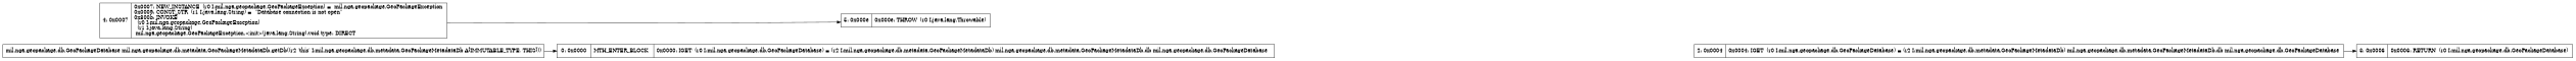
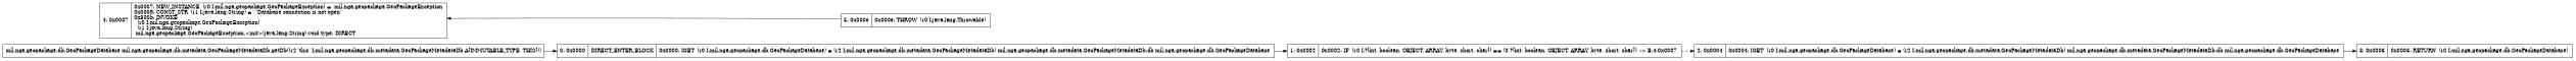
  digraph {
    rankdir=LR
    node [shape=record]
-   n1 [label="{0\:\ 0x0000|MTH_ENTER_BLOCK\l|0x0000: IGET  (r0 I:mil.nga.geopackage.db.GeoPackageDatabase) = (r2 I:mil.nga.geopackage.db.metadata.GeoPackageMetadataDb) mil.nga.geopackage.db.metadata.GeoPackageMetadataDb.db mil.nga.geopackage.db.GeoPackageDatabase \l}"]
+   n1 [label="{0\:\ 0x0000|DIRECT_ENTER_BLOCK\l|0x0000: IGET  (r0 I:mil.nga.geopackage.db.GeoPackageDatabase) = (r2 I:mil.nga.geopackage.db.metadata.GeoPackageMetadataDb) mil.nga.geopackage.db.metadata.GeoPackageMetadataDb.db mil.nga.geopackage.db.GeoPackageDatabase \l}"]
+   n2 [label="{1\:\ 0x0002|0x0002: IF  (r0 I:?[int, boolean, OBJECT, ARRAY, byte, short, char]) == (0 ?[int, boolean, OBJECT, ARRAY, byte, short, char])  \-\> B:4:0x0007 \l}"]
    n3 [label="{2\:\ 0x0004|0x0004: IGET  (r0 I:mil.nga.geopackage.db.GeoPackageDatabase) = (r2 I:mil.nga.geopackage.db.metadata.GeoPackageMetadataDb) mil.nga.geopackage.db.metadata.GeoPackageMetadataDb.db mil.nga.geopackage.db.GeoPackageDatabase \l}"]
    n4 [label="{3\:\ 0x0006|0x0006: RETURN  (r0 I:mil.nga.geopackage.db.GeoPackageDatabase) \l}"]
    n5 [label="{4\:\ 0x0007|0x0007: NEW_INSTANCE  (r0 I:mil.nga.geopackage.GeoPackageException) =  mil.nga.geopackage.GeoPackageException \l0x0009: CONST_STR  (r1 I:java.lang.String) =  \"Database connection is not open\" \l0x800b: INVOKE  \l  (r0 I:mil.nga.geopackage.GeoPackageException)\l  (r1 I:java.lang.String)\l mil.nga.geopackage.GeoPackageException.\<init\>(java.lang.String):void type: DIRECT \l}"]
    n6 [label="{5\:\ 0x000e|0x000e: THROW  (r0 I:java.lang.Throwable) \l}"]
    n7 [label="{mil.nga.geopackage.db.GeoPackageDatabase mil.nga.geopackage.db.metadata.GeoPackageMetadataDb.getDb((r2 'this' I:mil.nga.geopackage.db.metadata.GeoPackageMetadataDb A[IMMUTABLE_TYPE, THIS])) }"]
+   n1 -> n2
+   n2 -> n3 [style=dashed]
    n3 -> n4
-   n5 -> n6
+   n6 -> n5
    n7 -> n1
  }
